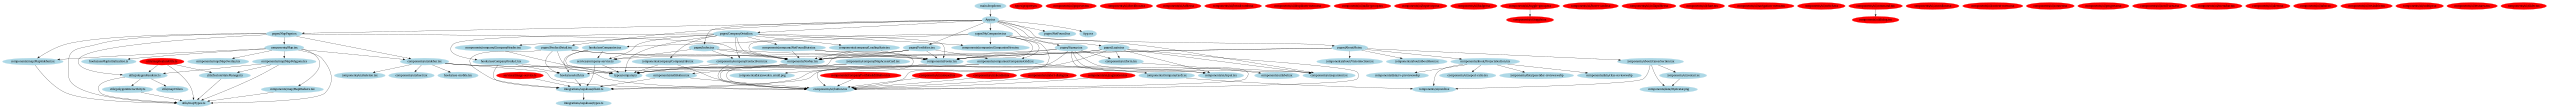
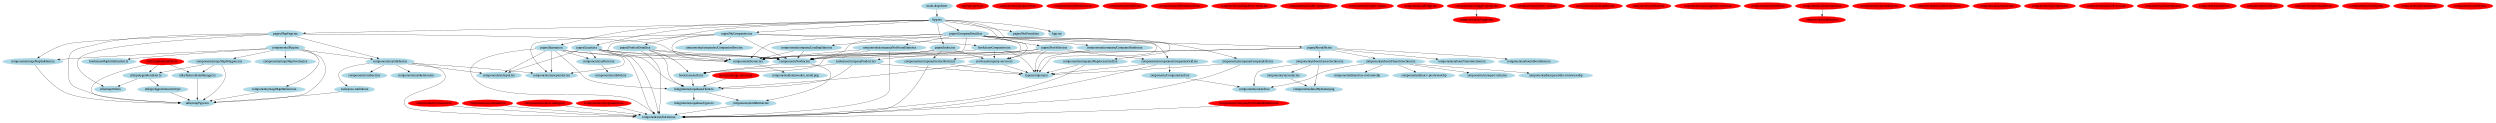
  strict digraph {
    fontname=Merriweather
    node [color=lightblue fontname=Merriweather style=filled]
    edge [fontname=Merriweather]
    "utils/mapFeatureUtils.ts" [color=red]
    "utils/mapTypes.ts"
    "utils/polygonRenderer.ts"
    "utils/featureStateManager.ts"
    "utils/polygonInteractivity.ts"
    "utils/mapUtils.ts"
    "types/property.ts" [color=red]
    "services/image-service.ts" [color=red]
    "integrations/supabase/client.ts"
    "integrations/supabase/types.ts"
    "services/company-service.ts"
    "types/company.ts"
    "App.tsx"
    "pages/CompanyDetail.tsx"
    "pages/AboutMe.tsx"
    "pages/Signup.tsx"
    "pages/ProductDetail.tsx"
    "pages/MyCompanies.tsx"
    "pages/Index.tsx"
    "pages/Portfolios.tsx"
    "pages/MapPage.tsx"
    "pages/Login.tsx"
    "pages/NotFound.tsx"
    "App.css"
    "hooks/useCompanyProduct.tsx"
    "components/Navbar.tsx"
    "components/Footer.tsx"
    "components/company/CompanyHeader.tsx"
    "components/company/MapAccessCard.tsx"
    "components/company/ContactForm.tsx"
    "components/company/NotFoundState.tsx"
    "components/company/CompanyInfo.tsx"
    "components/company/LoadingState.tsx"
    "components/about/CareerSection.tsx"
    "components/about/ProjectsSection.tsx"
    "components/about/VisionSection.tsx"
    "components/about/AboutHero.tsx"
    "components/ui/input.tsx"
    "components/ui/form.tsx"
    "components/ui/button.tsx"
    "components/ui/separator.tsx"
    "hooks/useAuth.tsx"
    "hooks/useCompanies.tsx"
    "components/companies/CompaniesHero.tsx"
    "components/companies/CompaniesGrid.tsx"
    "components/Map.tsx"
    "components/map/MapSidebar.tsx"
    "components/ui/sidebar.tsx"
    n49 [label="main.dropdown"]
    "components/AuthButton.tsx"
    "components/data/sweden_small.png"
    "components/ui/card.tsx"
    "components/ui/avatar.tsx"
    "components/data/MyAvatar.png"
    "components/ui/aspect-ratio.tsx"
    "components/data/passtider-reviews.webp"
    "components/data/citas-review.webp"
    "components/data/cv-preview.webp"
    "components/ui/label.tsx"
    "components/CompanyCard.tsx"
    "hooks/useMapInitialization.ts"
    "components/map/MapPolygons.tsx"
    "components/map/MapOverlay.tsx"
    "components/map/MapMarkers.tsx"
    "hooks/use-mobile.tsx"
    "components/ui/skeleton.tsx"
    "components/ui/sheet.tsx"
    "components/CompanyPortfolioEditButton.tsx" [color=red]
    "components/ui/popover.tsx" [color=red]
    "components/ui/checkbox.tsx" [color=red]
    "components/ui/table.tsx" [color=red]
    "components/ui/breadcrumb.tsx" [color=red]
    "components/ui/dropdown-menu.tsx" [color=red]
    "components/ui/radio-group.tsx" [color=red]
    "components/ui/input-otp.tsx" [color=red]
    "components/ui/badge.tsx" [color=red]
    "components/ui/toggle-group.tsx" [color=red]
    "components/ui/toggle.tsx" [color=red]
    "components/ui/hover-card.tsx" [color=red]
    "components/ui/collapsible.tsx" [color=red]
    "components/ui/chart.tsx" [color=red]
    "components/ui/navigation-menu.tsx" [color=red]
    "components/ui/switch.tsx" [color=red]
    "components/ui/command.tsx" [color=red]
    "components/ui/dialog.tsx" [color=red]
    "components/ui/accordion.tsx" [color=red]
    "components/ui/context-menu.tsx" [color=red]
    "components/ui/sonner.tsx" [color=red]
    "components/ui/progress.tsx" [color=red]
    "components/ui/carousel.tsx" [color=red]
    "components/ui/calendar.tsx" [color=red]
    "components/ui/scroll-area.tsx" [color=red]
    "components/ui/menubar.tsx" [color=red]
    "components/ui/alert-dialog.tsx" [color=red]
    "components/ui/alert.tsx" [color=red]
    "components/ui/tabs.tsx" [color=red]
    "components/ui/resizable.tsx" [color=red]
    "components/ui/tooltip.tsx" [color=red]
    "components/ui/textarea.tsx" [color=red]
    "components/ui/slider.tsx" [color=red]
    "components/ui/pagination.tsx" [color=red]
    "utils/mapFeatureUtils.ts" -> "utils/mapTypes.ts"
    "utils/mapFeatureUtils.ts" -> "utils/polygonRenderer.ts"
    "utils/mapFeatureUtils.ts" -> "utils/featureStateManager.ts"
-   "utils/polygonRenderer.ts" -> "utils/mapTypes.ts"
+   "hooks/use-mobile.tsx" -> "utils/mapTypes.ts"
    "utils/polygonRenderer.ts" -> "utils/polygonInteractivity.ts"
    "utils/polygonRenderer.ts" -> "utils/mapUtils.ts"
    "utils/featureStateManager.ts" -> "utils/mapTypes.ts"
    "utils/polygonInteractivity.ts" -> "utils/mapTypes.ts"
    "services/image-service.ts" -> "integrations/supabase/client.ts"
    "integrations/supabase/client.ts" -> "integrations/supabase/types.ts"
    "services/company-service.ts" -> "integrations/supabase/client.ts"
    "services/company-service.ts" -> "types/company.ts"
    "App.tsx" -> "pages/CompanyDetail.tsx"
    "App.tsx" -> "pages/AboutMe.tsx"
    "App.tsx" -> "pages/Signup.tsx"
    "App.tsx" -> "pages/ProductDetail.tsx"
    "App.tsx" -> "pages/MyCompanies.tsx"
    "App.tsx" -> "pages/Index.tsx"
    "App.tsx" -> "pages/Portfolios.tsx"
    "App.tsx" -> "pages/MapPage.tsx"
    "App.tsx" -> "pages/Login.tsx"
    "App.tsx" -> "pages/NotFound.tsx"
    "App.tsx" -> "App.css"
    "pages/CompanyDetail.tsx" -> "services/company-service.ts"
    "pages/CompanyDetail.tsx" -> "types/company.ts"
    "pages/CompanyDetail.tsx" -> "hooks/useCompanyProduct.tsx"
    "pages/CompanyDetail.tsx" -> "components/Navbar.tsx"
    "pages/CompanyDetail.tsx" -> "components/Footer.tsx"
    "pages/CompanyDetail.tsx" -> "components/company/CompanyHeader.tsx"
-   "pages/CompanyDetail.tsx" -> "components/companies/CompaniesHero.tsx"
+   "pages/CompanyDetail.tsx" -> "components/company/MapAccessCard.tsx"
    "pages/CompanyDetail.tsx" -> "components/company/ContactForm.tsx"
    "pages/CompanyDetail.tsx" -> "components/company/NotFoundState.tsx"
    "pages/CompanyDetail.tsx" -> "components/company/CompanyInfo.tsx"
    "pages/CompanyDetail.tsx" -> "components/company/LoadingState.tsx"
    "pages/AboutMe.tsx" -> "components/Navbar.tsx"
    "pages/AboutMe.tsx" -> "components/Footer.tsx"
    "pages/AboutMe.tsx" -> "components/about/CareerSection.tsx"
    "pages/AboutMe.tsx" -> "components/about/ProjectsSection.tsx"
    "pages/AboutMe.tsx" -> "components/about/VisionSection.tsx"
    "pages/AboutMe.tsx" -> "components/about/AboutHero.tsx"
    "pages/Signup.tsx" -> "integrations/supabase/client.ts"
    "pages/Signup.tsx" -> "components/Navbar.tsx"
    "pages/Signup.tsx" -> "components/Footer.tsx"
    "pages/Signup.tsx" -> "components/ui/input.tsx"
    "pages/Signup.tsx" -> "components/ui/form.tsx"
    "pages/Signup.tsx" -> "components/ui/button.tsx"
    "pages/Signup.tsx" -> "components/ui/separator.tsx"
    "pages/ProductDetail.tsx" -> "integrations/supabase/client.ts"
    "pages/ProductDetail.tsx" -> "components/Navbar.tsx"
    "pages/ProductDetail.tsx" -> "components/Footer.tsx"
    "pages/ProductDetail.tsx" -> "components/ui/button.tsx"
    "pages/ProductDetail.tsx" -> "hooks/useAuth.tsx"
    "pages/MyCompanies.tsx" -> "components/Navbar.tsx"
    "pages/MyCompanies.tsx" -> "components/Footer.tsx"
    "pages/MyCompanies.tsx" -> "components/ui/button.tsx"
    "pages/MyCompanies.tsx" -> "components/ui/separator.tsx"
    "pages/MyCompanies.tsx" -> "hooks/useCompanies.tsx"
    "pages/MyCompanies.tsx" -> "components/companies/CompaniesHero.tsx"
    "pages/MyCompanies.tsx" -> "components/companies/CompaniesGrid.tsx"
    "pages/Index.tsx" -> "services/company-service.ts"
    "pages/Index.tsx" -> "components/Navbar.tsx"
    "pages/Index.tsx" -> "components/Footer.tsx"
    "pages/Index.tsx" -> "components/company/ContactForm.tsx"
    "pages/Portfolios.tsx" -> "services/company-service.ts"
    "pages/Portfolios.tsx" -> "types/company.ts"
    "pages/Portfolios.tsx" -> "components/Navbar.tsx"
    "pages/Portfolios.tsx" -> "components/Footer.tsx"
    "pages/Portfolios.tsx" -> "components/companies/CompaniesGrid.tsx"
    "pages/MapPage.tsx" -> "utils/mapTypes.ts"
-   "pages/MapPage.tsx" -> "utils/polygonRenderer.ts"
+   "pages/MapPage.tsx" -> "utils/mapUtils.ts"
    "pages/MapPage.tsx" -> "components/Navbar.tsx"
    "pages/MapPage.tsx" -> "components/Map.tsx"
    "pages/MapPage.tsx" -> "components/map/MapSidebar.tsx"
    "pages/MapPage.tsx" -> "components/ui/sidebar.tsx"
    "pages/Login.tsx" -> "integrations/supabase/client.ts"
    "pages/Login.tsx" -> "components/Navbar.tsx"
    "pages/Login.tsx" -> "components/Footer.tsx"
    "pages/Login.tsx" -> "components/ui/input.tsx"
    "pages/Login.tsx" -> "components/ui/form.tsx"
    "pages/Login.tsx" -> "components/ui/button.tsx"
    "pages/Login.tsx" -> "components/ui/separator.tsx"
    "hooks/useCompanyProduct.tsx" -> "integrations/supabase/client.ts"
    "hooks/useCompanyProduct.tsx" -> "types/company.ts"
    "hooks/useCompanyProduct.tsx" -> "hooks/useAuth.tsx"
    "components/Navbar.tsx" -> "hooks/useAuth.tsx"
    "components/Navbar.tsx" -> "components/AuthButton.tsx"
    "components/Footer.tsx" -> "components/data/sweden_small.png"
    "components/company/CompanyHeader.tsx" -> "types/company.ts"
    "components/company/MapAccessCard.tsx" -> "types/company.ts"
    "components/company/MapAccessCard.tsx" -> "components/ui/button.tsx"
    "components/company/ContactForm.tsx" -> "types/company.ts"
    "components/company/ContactForm.tsx" -> "components/ui/button.tsx"
    "components/company/NotFoundState.tsx" -> "components/Navbar.tsx"
    "components/company/NotFoundState.tsx" -> "components/Footer.tsx"
    "components/company/NotFoundState.tsx" -> "components/ui/button.tsx"
    "components/company/CompanyInfo.tsx" -> "types/company.ts"
    "components/company/CompanyInfo.tsx" -> "components/ui/button.tsx"
    "components/company/LoadingState.tsx" -> "components/Navbar.tsx"
    "components/company/LoadingState.tsx" -> "components/Footer.tsx"
    "components/about/CareerSection.tsx" -> "components/ui/card.tsx"
    "components/about/CareerSection.tsx" -> "components/ui/avatar.tsx"
    "components/about/CareerSection.tsx" -> "components/data/MyAvatar.png"
    "components/about/ProjectsSection.tsx" -> "components/ui/card.tsx"
    "components/about/ProjectsSection.tsx" -> "components/ui/aspect-ratio.tsx"
    "components/about/ProjectsSection.tsx" -> "components/data/passtider-reviews.webp"
    "components/about/ProjectsSection.tsx" -> "components/data/citas-review.webp"
    "components/about/ProjectsSection.tsx" -> "components/data/cv-preview.webp"
    "components/ui/form.tsx" -> "components/ui/label.tsx"
    "hooks/useAuth.tsx" -> "integrations/supabase/client.ts"
    "hooks/useCompanies.tsx" -> "services/company-service.ts"
    "hooks/useCompanies.tsx" -> "types/company.ts"
    "hooks/useCompanies.tsx" -> "hooks/useAuth.tsx"
    "components/companies/CompaniesGrid.tsx" -> "types/company.ts"
    "components/companies/CompaniesGrid.tsx" -> "components/ui/button.tsx"
    "components/companies/CompaniesGrid.tsx" -> "components/CompanyCard.tsx"
    "components/Map.tsx" -> "utils/mapTypes.ts"
    "components/Map.tsx" -> "components/map/MapSidebar.tsx"
    "components/Map.tsx" -> "components/ui/sidebar.tsx"
    "components/Map.tsx" -> "hooks/useMapInitialization.ts"
    "components/Map.tsx" -> "components/map/MapPolygons.tsx"
    "components/Map.tsx" -> "components/map/MapOverlay.tsx"
    "components/Map.tsx" -> "components/map/MapMarkers.tsx"
    "components/map/MapSidebar.tsx" -> "utils/mapTypes.ts"
    "components/ui/sidebar.tsx" -> "components/ui/input.tsx"
    "components/ui/sidebar.tsx" -> "components/ui/button.tsx"
    "components/ui/sidebar.tsx" -> "components/ui/separator.tsx"
    "components/ui/sidebar.tsx" -> "hooks/use-mobile.tsx"
    "components/ui/sidebar.tsx" -> "components/ui/skeleton.tsx"
    "components/ui/sidebar.tsx" -> "components/ui/sheet.tsx"
    n49 -> "App.tsx"
-   "components/AuthButton.tsx" -> "integrations/supabase/client.ts"
+   "integrations/supabase/client.ts" -> "components/AuthButton.tsx"
    "components/AuthButton.tsx" -> "components/ui/button.tsx"
    "components/ui/avatar.tsx" -> "components/data/MyAvatar.png"
    "components/CompanyCard.tsx" -> "components/ui/card.tsx"
    "components/map/MapPolygons.tsx" -> "utils/mapTypes.ts"
    "components/map/MapPolygons.tsx" -> "utils/polygonRenderer.ts"
    "components/map/MapPolygons.tsx" -> "utils/featureStateManager.ts"
    "components/map/MapMarkers.tsx" -> "utils/mapTypes.ts"
    "components/CompanyPortfolioEditButton.tsx" -> "components/ui/button.tsx"
    "components/ui/toggle-group.tsx" -> "components/ui/toggle.tsx"
    "components/ui/command.tsx" -> "components/ui/dialog.tsx"
    "components/ui/carousel.tsx" -> "components/ui/button.tsx"
    "components/ui/calendar.tsx" -> "components/ui/button.tsx"
    "components/ui/alert-dialog.tsx" -> "components/ui/button.tsx"
    "components/ui/pagination.tsx" -> "components/ui/button.tsx"
  }
